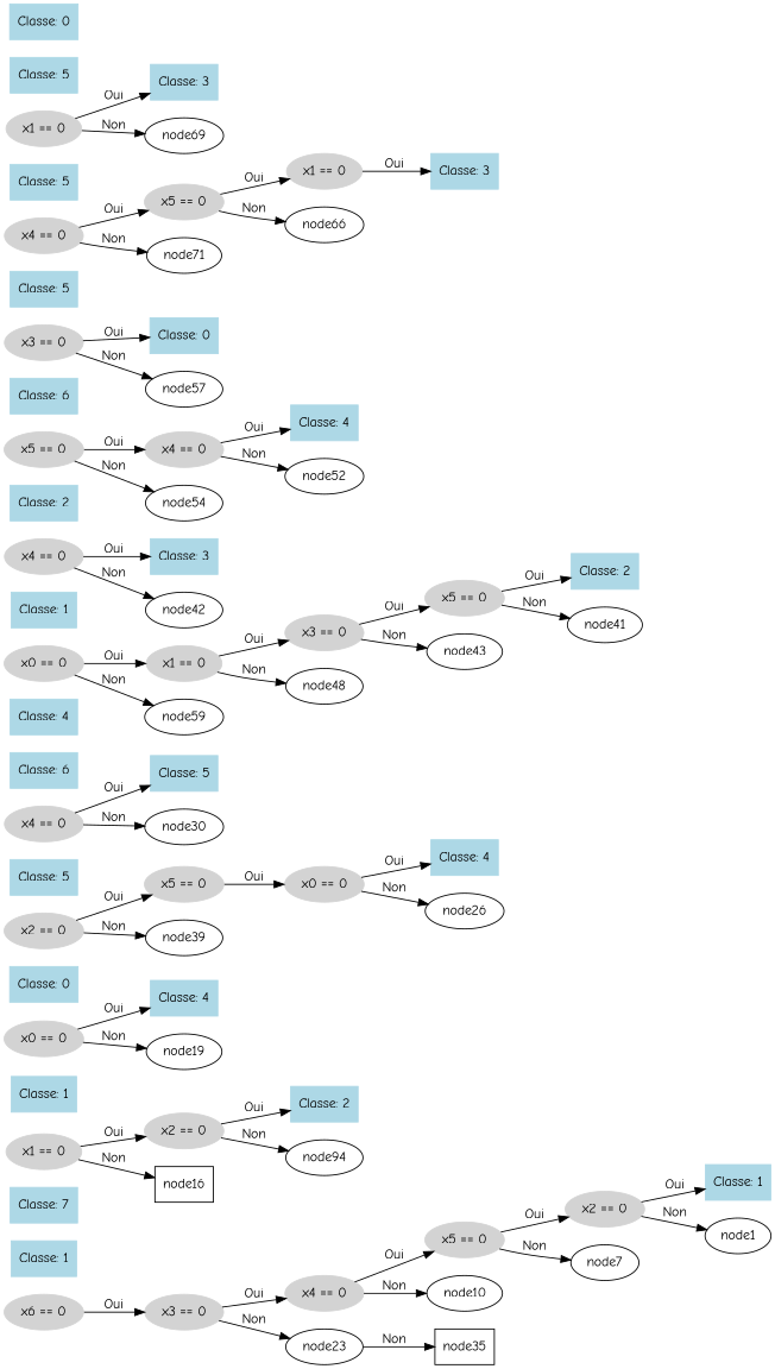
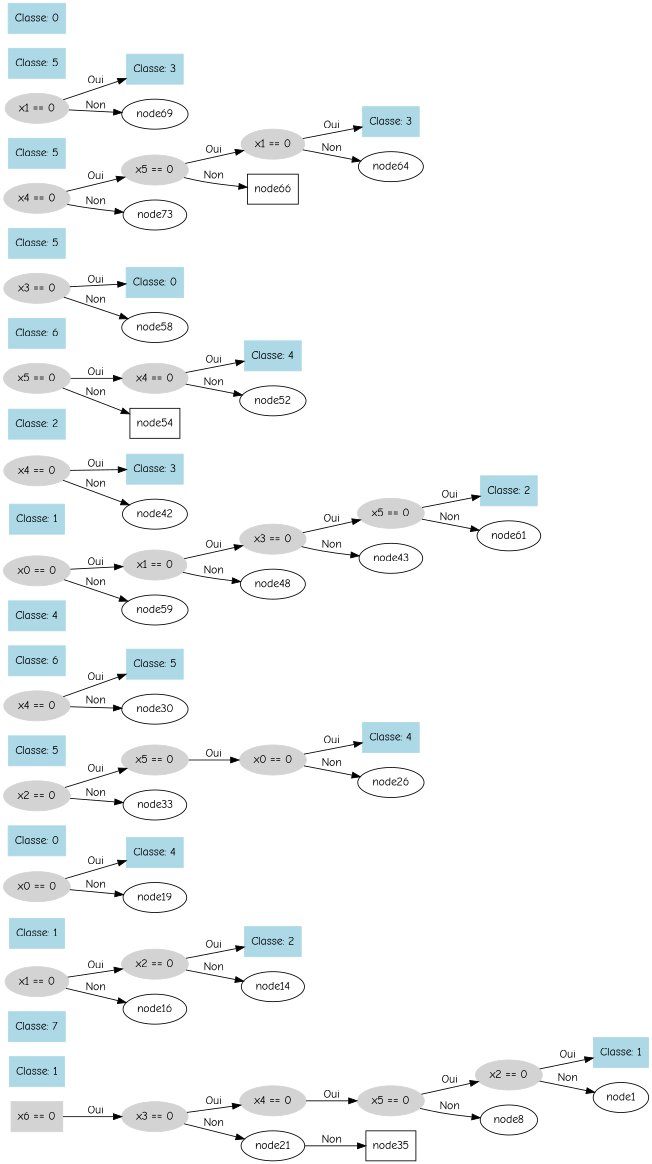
  digraph {
    fontname="Comic Neue"
    rankdir=LR
    node [color=lightblue fontname="Comic Neue" shape=box style=filled]
    edge [fontname="Comic Neue"]
-   n1 [color=lightgray label="x6 == 0" shape=ellipse]
+   n1 [color=lightgray label="x6 == 0"]
    n2 [color=lightgray label="x3 == 0" shape=ellipse]
    n3 [color=lightgray label="x4 == 0" shape=ellipse]
-   node21 [label=node23 color="" shape="" style=""]
+   node21 [color="" shape="" style=""]
    node35 [color="" style=""]
    n6 [color=lightgray label="x5 == 0" shape=ellipse]
-   node10 [color="" shape="" style=""]
    n8 [color=lightgray label="x2 == 0" shape=ellipse]
-   node8 [label=node7 color="" shape="" style=""]
+   node8 [color="" shape="" style=""]
    n10 [label="Classe: 1"]
    n11 [label=node1 color="" shape="" style=""]
    n12 [label="Classe: 1"]
    n13 [label="Classe: 7"]
    n14 [color=lightgray label="x1 == 0" shape=ellipse]
    n15 [color=lightgray label="x2 == 0" shape=ellipse]
-   node16 [color="" style=""]
+   node16 [color="" shape="" style=""]
    n17 [label="Classe: 2"]
-   node14 [label=node94 color="" shape="" style=""]
+   node14 [color="" shape="" style=""]
    n19 [label="Classe: 1"]
    n20 [color=lightgray label="x0 == 0" shape=ellipse]
    n21 [label="Classe: 4"]
    node19 [color="" shape="" style=""]
    n23 [label="Classe: 0"]
    n24 [color=lightgray label="x2 == 0" shape=ellipse]
    n25 [color=lightgray label="x5 == 0" shape=ellipse]
-   node33 [label=node39 color="" shape="" style=""]
+   node33 [color="" shape="" style=""]
    n27 [color=lightgray label="x0 == 0" shape=ellipse]
    n28 [label="Classe: 4"]
    node26 [color="" shape="" style=""]
    n30 [label="Classe: 5"]
    n31 [color=lightgray label="x4 == 0" shape=ellipse]
    n32 [label="Classe: 5"]
    n33 [label=node30 color="" shape="" style=""]
    n34 [label="Classe: 6"]
    n35 [label="Classe: 4"]
    n36 [color=lightgray label="x0 == 0" shape=ellipse]
    n37 [color=lightgray label="x1 == 0" shape=ellipse]
    node59 [color="" shape="" style=""]
    n39 [color=lightgray label="x3 == 0" shape=ellipse]
    node48 [color="" shape="" style=""]
    n41 [color=lightgray label="x5 == 0" shape=ellipse]
    node43 [color="" shape="" style=""]
    n43 [label="Classe: 2"]
-   node41 [color="" shape="" style=""]
+   node41 [label=node61 color="" shape="" style=""]
    n45 [label="Classe: 1"]
    n46 [color=lightgray label="x4 == 0" shape=ellipse]
    n47 [label="Classe: 3"]
    n48 [label=node42 color="" shape="" style=""]
    n49 [label="Classe: 2"]
    n50 [color=lightgray label="x5 == 0" shape=ellipse]
    n51 [color=lightgray label="x4 == 0" shape=ellipse]
-   node54 [color="" shape="" style=""]
+   node54 [color="" style=""]
    n53 [label="Classe: 4"]
    node52 [color="" shape="" style=""]
    n55 [label="Classe: 6"]
    n56 [color=lightgray label="x3 == 0" shape=ellipse]
    n57 [label="Classe: 0"]
-   node57 [color="" shape="" style=""]
+   node57 [label=node58 color="" shape="" style=""]
    n59 [label="Classe: 5"]
    n60 [color=lightgray label="x4 == 0" shape=ellipse]
    n61 [color=lightgray label="x5 == 0" shape=ellipse]
-   node71 [color="" shape="" style=""]
+   node71 [label=node73 color="" shape="" style=""]
    n63 [color=lightgray label="x1 == 0" shape=ellipse]
-   node66 [color="" shape="" style=""]
+   node66 [color="" style=""]
    n65 [label="Classe: 3"]
+   node64 [color="" shape="" style=""]
    n67 [label="Classe: 5"]
    n68 [color=lightgray label="x1 == 0" shape=ellipse]
    n69 [label="Classe: 3"]
    node69 [color="" shape="" style=""]
    n71 [label="Classe: 5"]
    n72 [label="Classe: 0"]
    n1 -> n2 [label=Oui]
    n2 -> n3 [label=Oui]
    n2 -> node21 [label=Non]
    n3 -> n6 [label=Oui]
-   n3 -> node10 [label=Non]
    node21 -> node35 [label=Non]
    n6 -> n8 [label=Oui]
    n6 -> node8 [label=Non]
    n8 -> n10 [label=Oui]
    n8 -> n11 [label=Non]
    n14 -> n15 [label=Oui]
    n14 -> node16 [label=Non]
    n15 -> n17 [label=Oui]
    n15 -> node14 [label=Non]
    n20 -> n21 [label=Oui]
    n20 -> node19 [label=Non]
    n24 -> n25 [label=Oui]
    n24 -> node33 [label=Non]
    n25 -> n27 [label=Oui]
    n27 -> n28 [label=Oui]
    n27 -> node26 [label=Non]
    n31 -> n32 [label=Oui]
    n31 -> n33 [label=Non]
    n36 -> n37 [label=Oui]
    n36 -> node59 [label=Non]
    n37 -> n39 [label=Oui]
    n37 -> node48 [label=Non]
    n39 -> n41 [label=Oui]
    n39 -> node43 [label=Non]
    n41 -> n43 [label=Oui]
    n41 -> node41 [label=Non]
    n46 -> n47 [label=Oui]
    n46 -> n48 [label=Non]
    n50 -> n51 [label=Oui]
    n50 -> node54 [label=Non]
    n51 -> n53 [label=Oui]
    n51 -> node52 [label=Non]
    n56 -> n57 [label=Oui]
    n56 -> node57 [label=Non]
    n60 -> n61 [label=Oui]
    n60 -> node71 [label=Non]
    n61 -> n63 [label=Oui]
    n61 -> node66 [label=Non]
    n63 -> n65 [label=Oui]
+   n63 -> node64 [label=Non]
    n68 -> n69 [label=Oui]
    n68 -> node69 [label=Non]
  }
